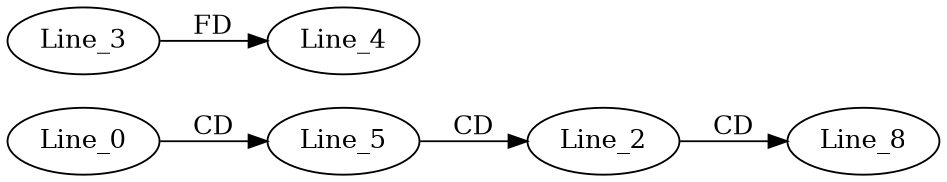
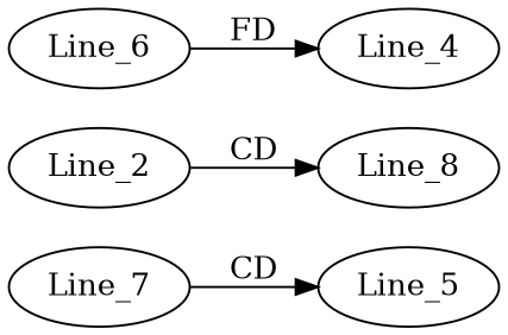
  digraph {
    rankdir=LR
    n1 [label=Line_5]
-   Line_0
+   Line_0 [label=Line_7]
    Line_2
    Line_8
-   Line_3
+   Line_3 [label=Line_6]
    Line_4
-   n1 -> Line_2 [label=CD]
    Line_0 -> n1 [label=CD]
    Line_2 -> Line_8 [label=CD]
    Line_3 -> Line_4 [label=FD]
  }
